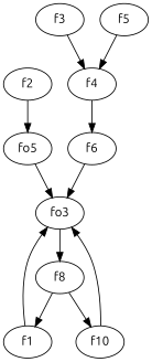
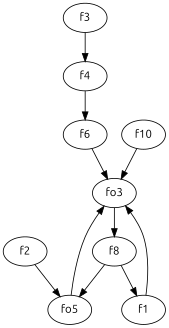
  strict digraph {
    fontname=Ubuntu
    node [fontname=Ubuntu]
    edge [fontname=Ubuntu weight=2]
    n1 [label=fo3]
    f1
    f8
    n4 [label=fo5]
    f2
    f3
    f4
    f6
-   f5
    f10
    n1 -> f8
    f1 -> n1
    f8 -> f1
-   f8 -> f10
+   f8 -> n4
    n4 -> n1
    f2 -> n4
    f3 -> f4
    f4 -> f6
    f6 -> n1
-   f5 -> f4
    f10 -> n1
  }
